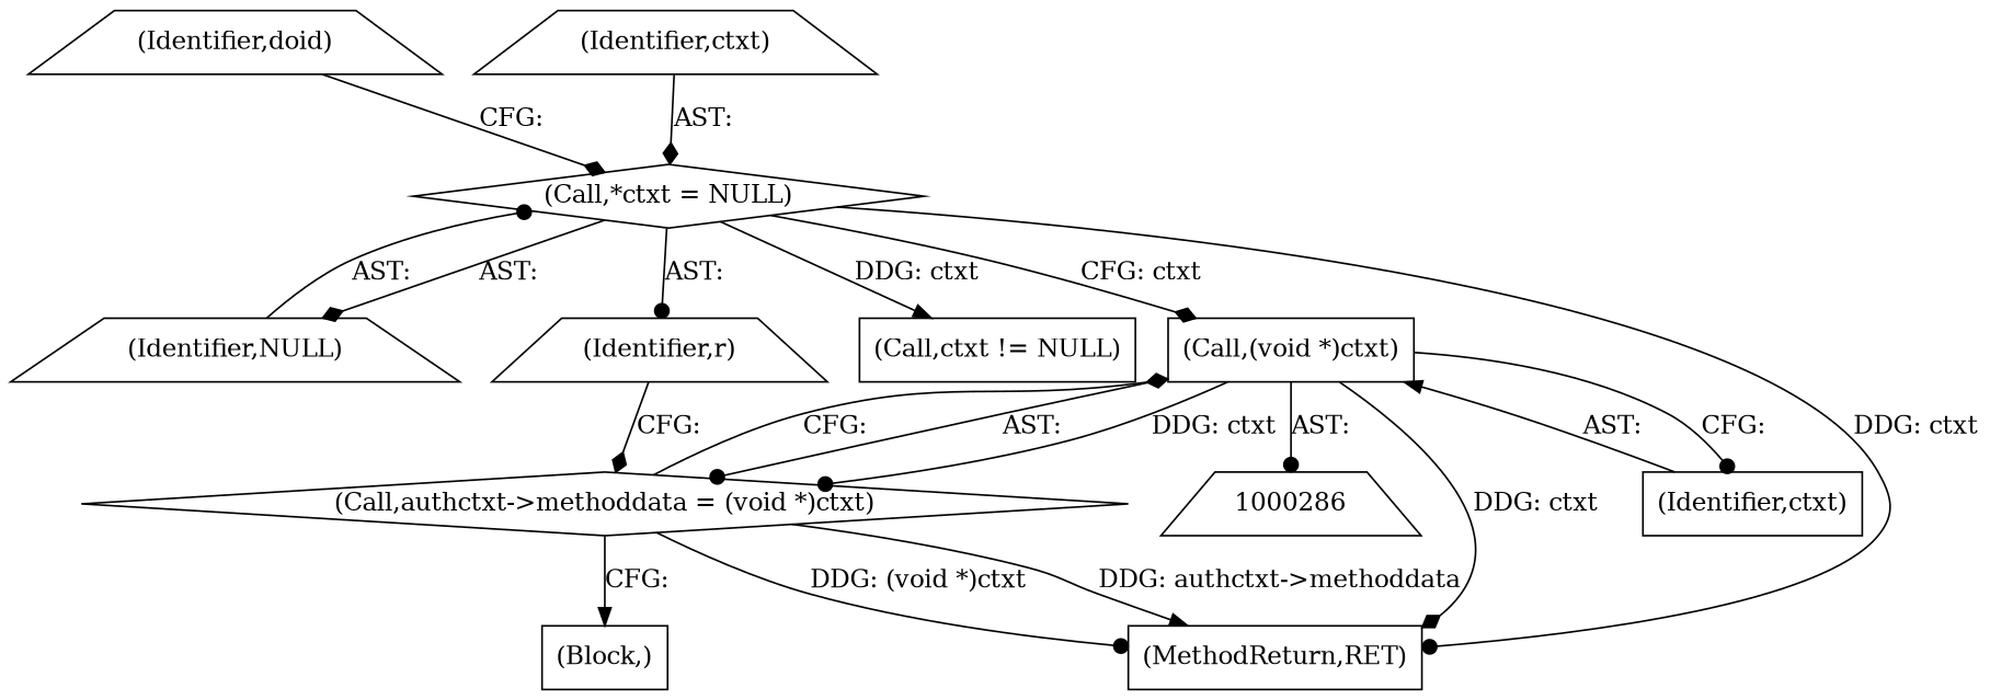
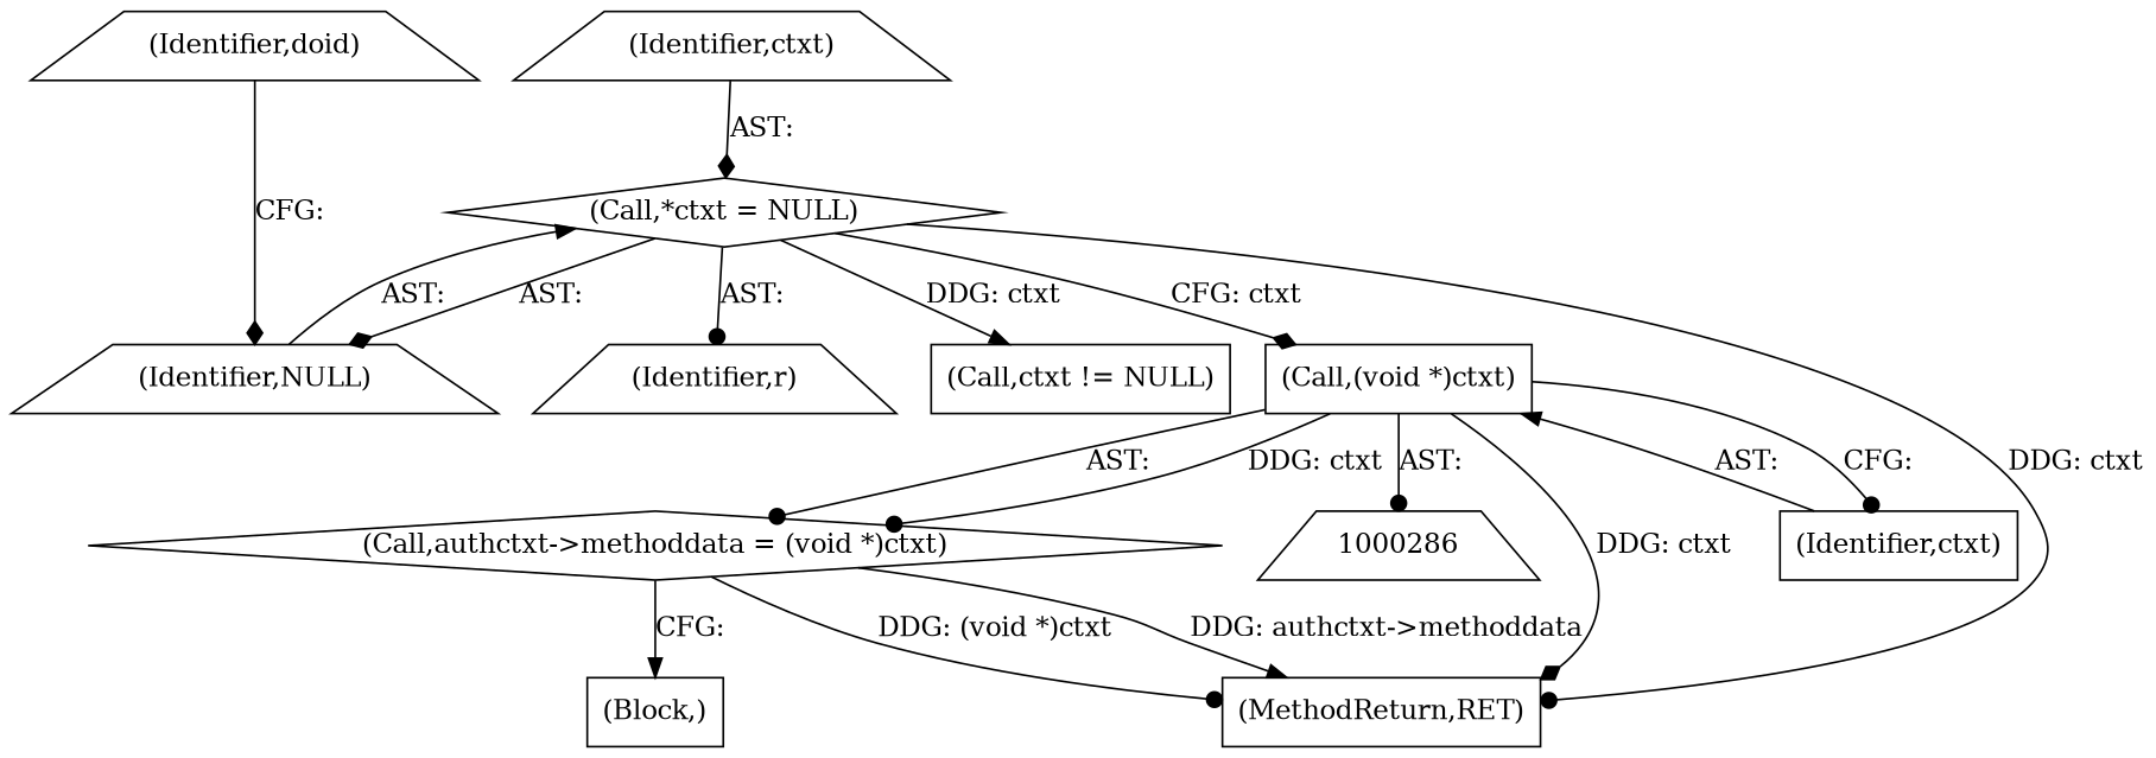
  digraph {
    node [shape=box]
    edge [arrowhead=dot]
    n1 [label="(Call,(void *)ctxt)"]
    n2 [label="(Call,authctxt->methoddata = (void *)ctxt)" shape=diamond]
    n3 [label="(MethodReturn,RET)"]
    n4 [label="(Identifier,ctxt)"]
    1000286 [shape=trapezium]
    n6 [label="(Block,)"]
    n7 [label="(Call,*ctxt = NULL)" shape=diamond]
    n8 [label="(Identifier,NULL)" shape=trapezium]
    n9 [label="(Call,ctxt != NULL)"]
    n10 [label="(Identifier,r)" shape=trapezium]
    n11 [label="(Identifier,doid)" shape=trapezium]
    n12 [label="(Identifier,ctxt)" shape=trapezium]
    n1 -> n2 [label="AST: "]
    n1 -> n2 [label="DDG: ctxt"]
    n1 -> n3 [arrowhead=diamond label="DDG: ctxt"]
    n1 -> n4 [label="CFG: "]
    n1 -> 1000286 [label="AST: "]
-   n2 -> n1 [arrowhead=diamond label="CFG: "]
    n2 -> n3 [label="DDG: (void *)ctxt"]
    n2 -> n3 [arrowhead=normal label="DDG: authctxt->methoddata"]
    n2 -> n6 [arrowhead=normal label="CFG: "]
    n4 -> n1 [arrowhead=normal label="AST: "]
    n7 -> n1 [arrowhead=diamond label="CFG: ctxt"]
    n7 -> n3 [label="DDG: ctxt"]
    n7 -> n8 [arrowhead=diamond label="AST: "]
    n7 -> n9 [arrowhead=normal label="DDG: ctxt"]
    n7 -> n10 [label="AST: "]
-   n8 -> n7 [label="AST: "]
-   n10 -> n2 [arrowhead=diamond label="CFG: "]
-   n11 -> n7 [arrowhead=diamond label="CFG: "]
+   n8 -> n7 [arrowhead=normal label="AST: "]
+   n11 -> n8 [arrowhead=diamond label="CFG: "]
    n12 -> n7 [arrowhead=diamond label="AST: "]
  }
